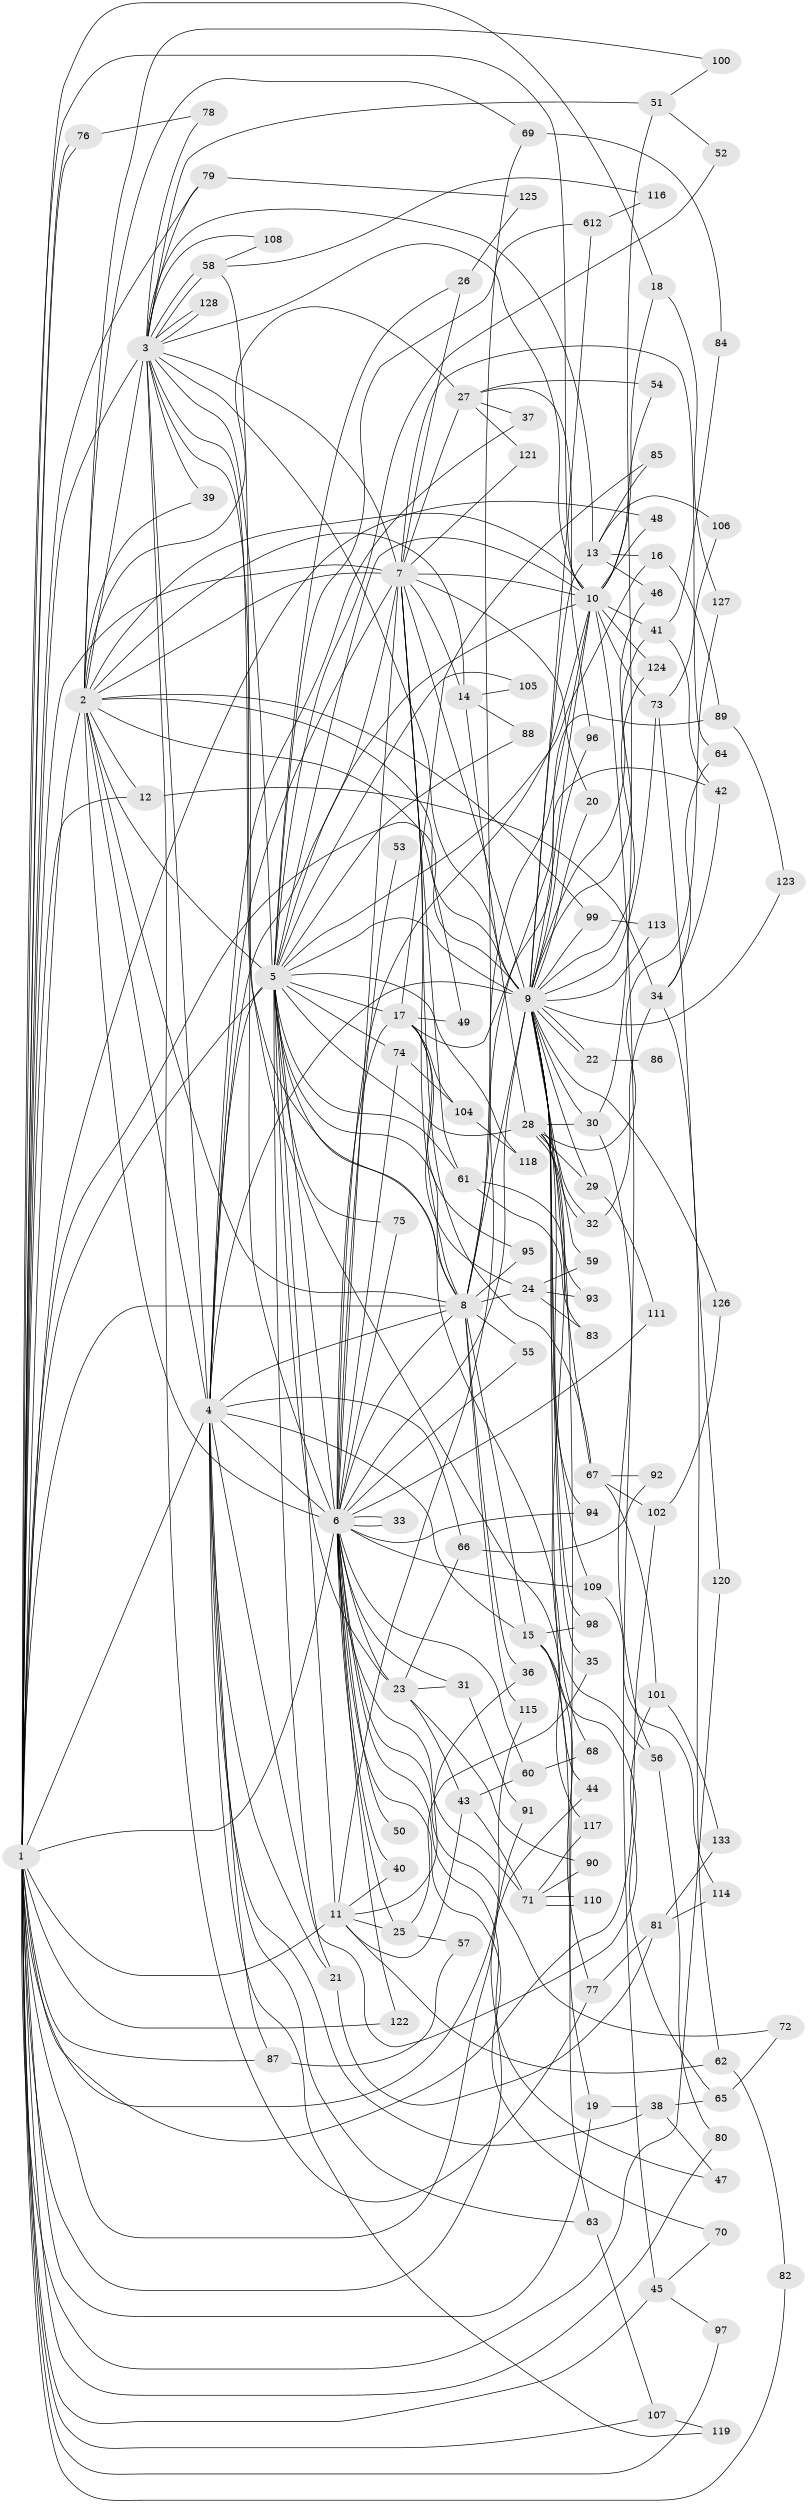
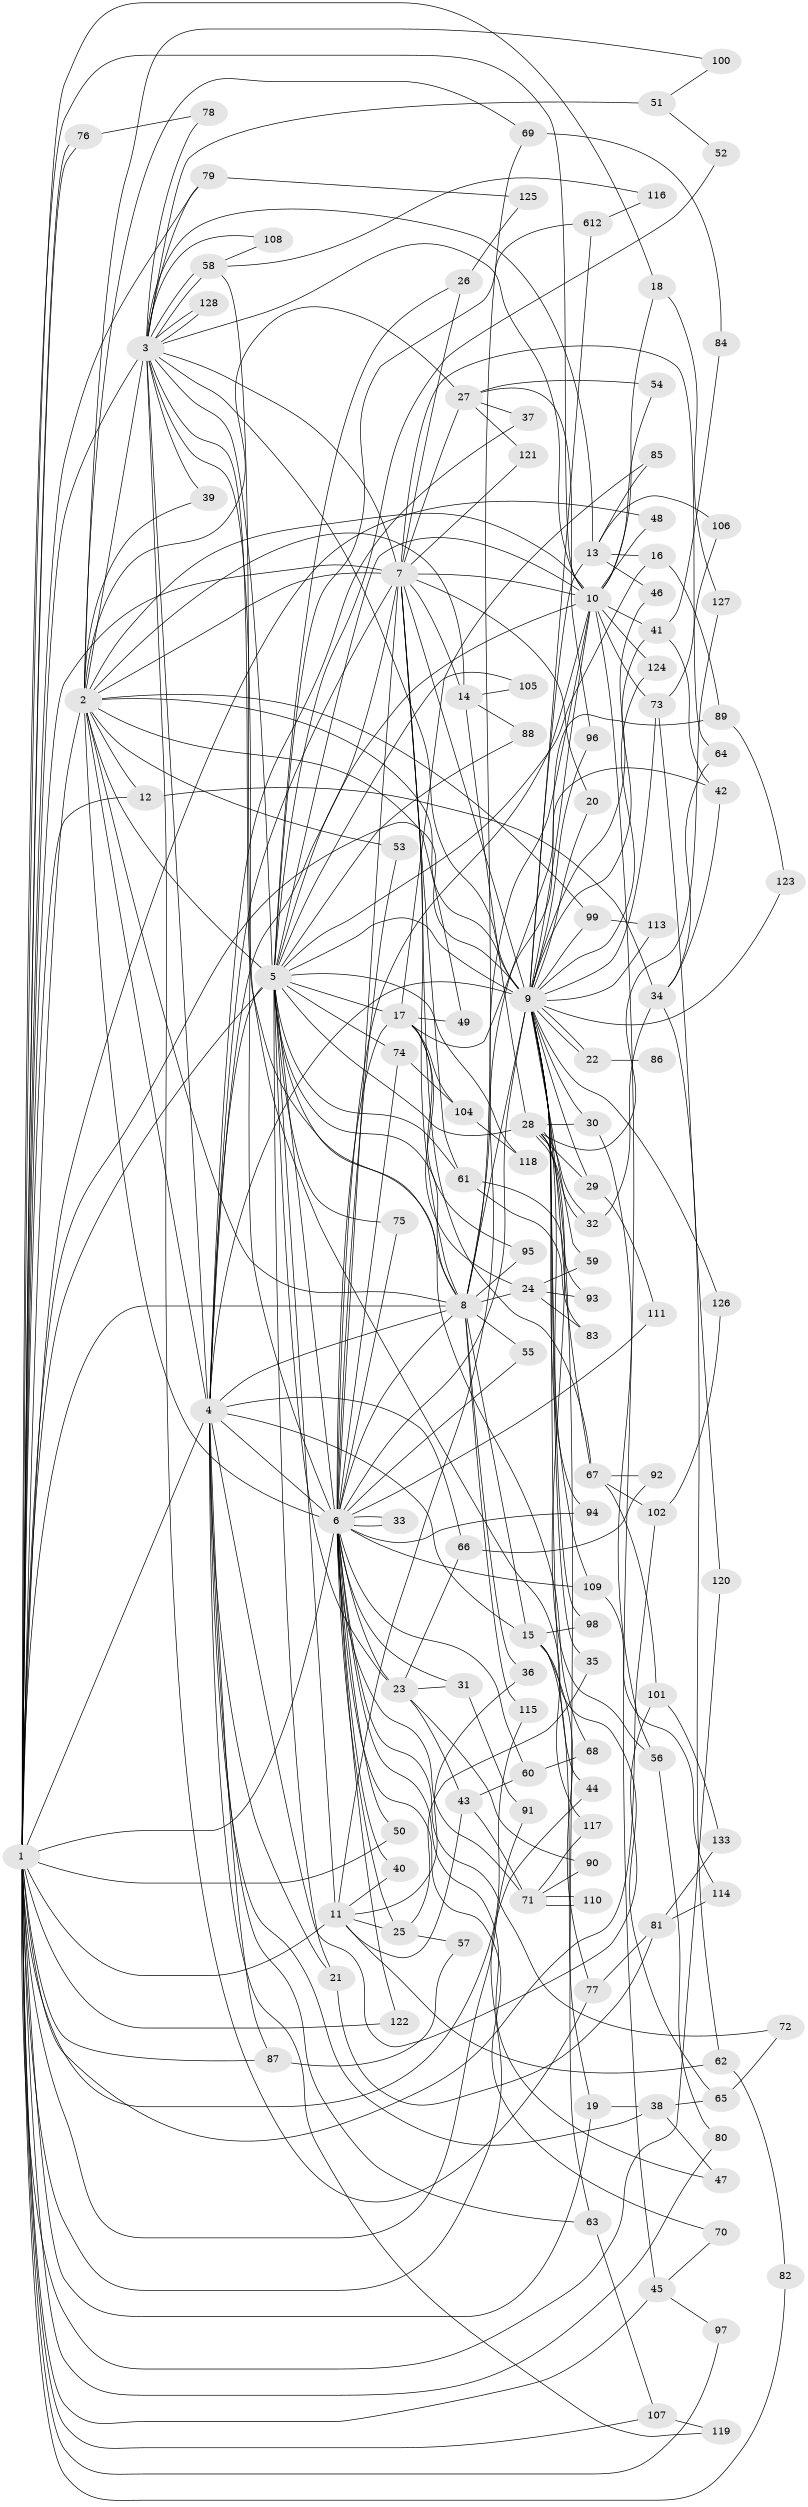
  graph {
    rankdir=LR
    node [color=gray90 style=filled]
    1
    2
    3
    4
    5
    6
    7
    8
    9
    10
    11
    12
    18
    19
    44
    45
    48
    50
    76
    79
    80
    82
    87
    91
    97
    102
    107
    115
    120
    122
    14
    27
    39
    49
    53
    69
    99
    100
    13
    51
    58
    77
    78
    108
    128
    15
    21
    37
    38
    63
    66
    101
    119
    16
    17
    23
    26
    28
    52
    61
    68
    74
    75
    88
    105
    n66 [label=612]
    118
    25
    31
    33
    40
    47
    55
    60
    70
    71
    72
    94
    109
    111
    20
    64
    67
    121
    24
    36
    95
    22
    29
    30
    35
    41
    46
    59
    73
    96
    98
    113
    123
    124
    126
    54
    43
    62
    89
    34
    127
    125
    57
    84
    85
    106
    116
    117
    81
    65
    92
    n118 [label=133]
    42
    104
    90
    32
    56
    83
    93
    110
    114
    86
    1 -- 2
    1 -- 3
    1 -- 4
    1 -- 5
    1 -- 6
    1 -- 7
    1 -- 8
    1 -- 9
    1 -- 10
    1 -- 11
    1 -- 12
    1 -- 18
    1 -- 19
    1 -- 44
    1 -- 45
    1 -- 48
+   1 -- 50
    1 -- 76
    1 -- 76
    1 -- 79
    1 -- 80
    1 -- 82
    1 -- 87
    1 -- 91
    1 -- 97
    1 -- 102
    1 -- 107
    1 -- 115
    1 -- 120
    1 -- 122
    2 -- 3
    2 -- 4
    2 -- 5
    2 -- 6
    2 -- 7
    2 -- 8
    2 -- 9
    2 -- 10
    2 -- 12
    2 -- 14
    2 -- 27
    2 -- 39
    2 -- 49
+   2 -- 53
    2 -- 69
    2 -- 99
    2 -- 100
    3 -- 4
    3 -- 5
    3 -- 6
    3 -- 7
    3 -- 8
    3 -- 9
    3 -- 10
    3 -- 79
    3 -- 39
    3 -- 13
    3 -- 51
    3 -- 58
    3 -- 58
    3 -- 77
    3 -- 78
    3 -- 108
    3 -- 128
    3 -- 128
    4 -- 5
    4 -- 6
    4 -- 7
    4 -- 8
    4 -- 9
    4 -- 10
    4 -- 87
    4 -- 15
    4 -- 21
    4 -- 37
    4 -- 38
    4 -- 63
    4 -- 66
    4 -- 101
    4 -- 119
    5 -- 6
    5 -- 7
    5 -- 8
    5 -- 9
    5 -- 10
    5 -- 11
    5 -- 21
    5 -- 16
    5 -- 17
    5 -- 23
    5 -- 26
    5 -- 28
    5 -- 52
    5 -- 61
    5 -- 68
    5 -- 74
    5 -- 75
    5 -- 88
    5 -- 105
    5 -- n66
    5 -- 118
    6 -- 7
    6 -- 8
    6 -- 9
    6 -- 10
    6 -- 50
    6 -- 122
    6 -- 53
    6 -- 17
    6 -- 23
    6 -- 74
    6 -- 75
    6 -- 25
    6 -- 31
    6 -- 33
    6 -- 33
    6 -- 40
    6 -- 47
    6 -- 55
    6 -- 60
    6 -- 70
    6 -- 71
    6 -- 72
    6 -- 94
    6 -- 109
    6 -- 111
    7 -- 8
    7 -- 9
    7 -- 10
    7 -- 14
    7 -- 27
    7 -- 26
    7 -- 61
    7 -- 20
    7 -- 64
    7 -- 67
    7 -- 121
    8 -- 9
    8 -- 10
    8 -- 115
    8 -- 69
    8 -- 15
    8 -- 55
    8 -- 24
    8 -- 36
    8 -- 95
    9 -- 10
    9 -- 44
    9 -- 99
    9 -- 13
    9 -- n66
    9 -- 94
    9 -- 109
    9 -- 20
    9 -- 67
    9 -- 22
    9 -- 22
    9 -- 29
    9 -- 30
    9 -- 35
    9 -- 41
    9 -- 46
    9 -- 59
    9 -- 73
    9 -- 96
    9 -- 98
    9 -- 113
    9 -- 123
    9 -- 124
    9 -- 126
    10 -- 18
    10 -- 45
    10 -- 48
    10 -- 41
    10 -- 73
    10 -- 124
    10 -- 54
    11 -- 25
    11 -- 40
    11 -- 36
    11 -- 43
    11 -- 62
    11 -- 89
    12 -- 34
    18 -- 127
    19 -- 38
    45 -- 97
    45 -- 70
    76 -- 78
    79 -- 125
    87 -- 57
    102 -- 126
    107 -- 119
    14 -- 28
    14 -- 88
    14 -- 105
    27 -- 37
    27 -- 121
    27 -- 96
    27 -- 54
    69 -- 84
    99 -- 113
    13 -- 16
    13 -- 46
    13 -- 85
    13 -- 106
    51 -- 100
    51 -- 52
    58 -- 108
    58 -- 116
    58 -- 117
    77 -- 81
    15 -- 19
    15 -- 77
    15 -- 98
    15 -- 65
    21 -- 81
    38 -- 47
    38 -- 65
    63 -- 107
    66 -- 92
    101 -- n118
    16 -- 89
    17 -- 49
    17 -- 24
    17 -- 95
    17 -- 85
    17 -- 42
    17 -- 104
    23 -- 66
    23 -- 31
    23 -- 43
    23 -- 90
    26 -- 125
    28 -- 63
    28 -- 29
    28 -- 30
    28 -- 127
    28 -- 32
    28 -- 32
    28 -- 56
    61 -- 83
    61 -- 93
    74 -- 104
    n66 -- 116
    25 -- 35
    25 -- 57
    31 -- 91
    60 -- 68
    71 -- 117
    71 -- 90
    71 -- 110
    71 -- 110
    109 -- 114
    67 -- 102
    67 -- 101
    67 -- 92
    24 -- 59
    24 -- 83
    24 -- 93
    22 -- 86
    29 -- 111
-   30 -- 51
    30 -- 56
    41 -- 84
    41 -- 42
    73 -- 120
    73 -- 106
    43 -- 60
    43 -- 71
    62 -- 82
    89 -- 123
    34 -- 64
    34 -- 62
    34 -- 42
    81 -- n118
    81 -- 114
    65 -- 72
    104 -- 118
    32 -- 34
    56 -- 80
  }
